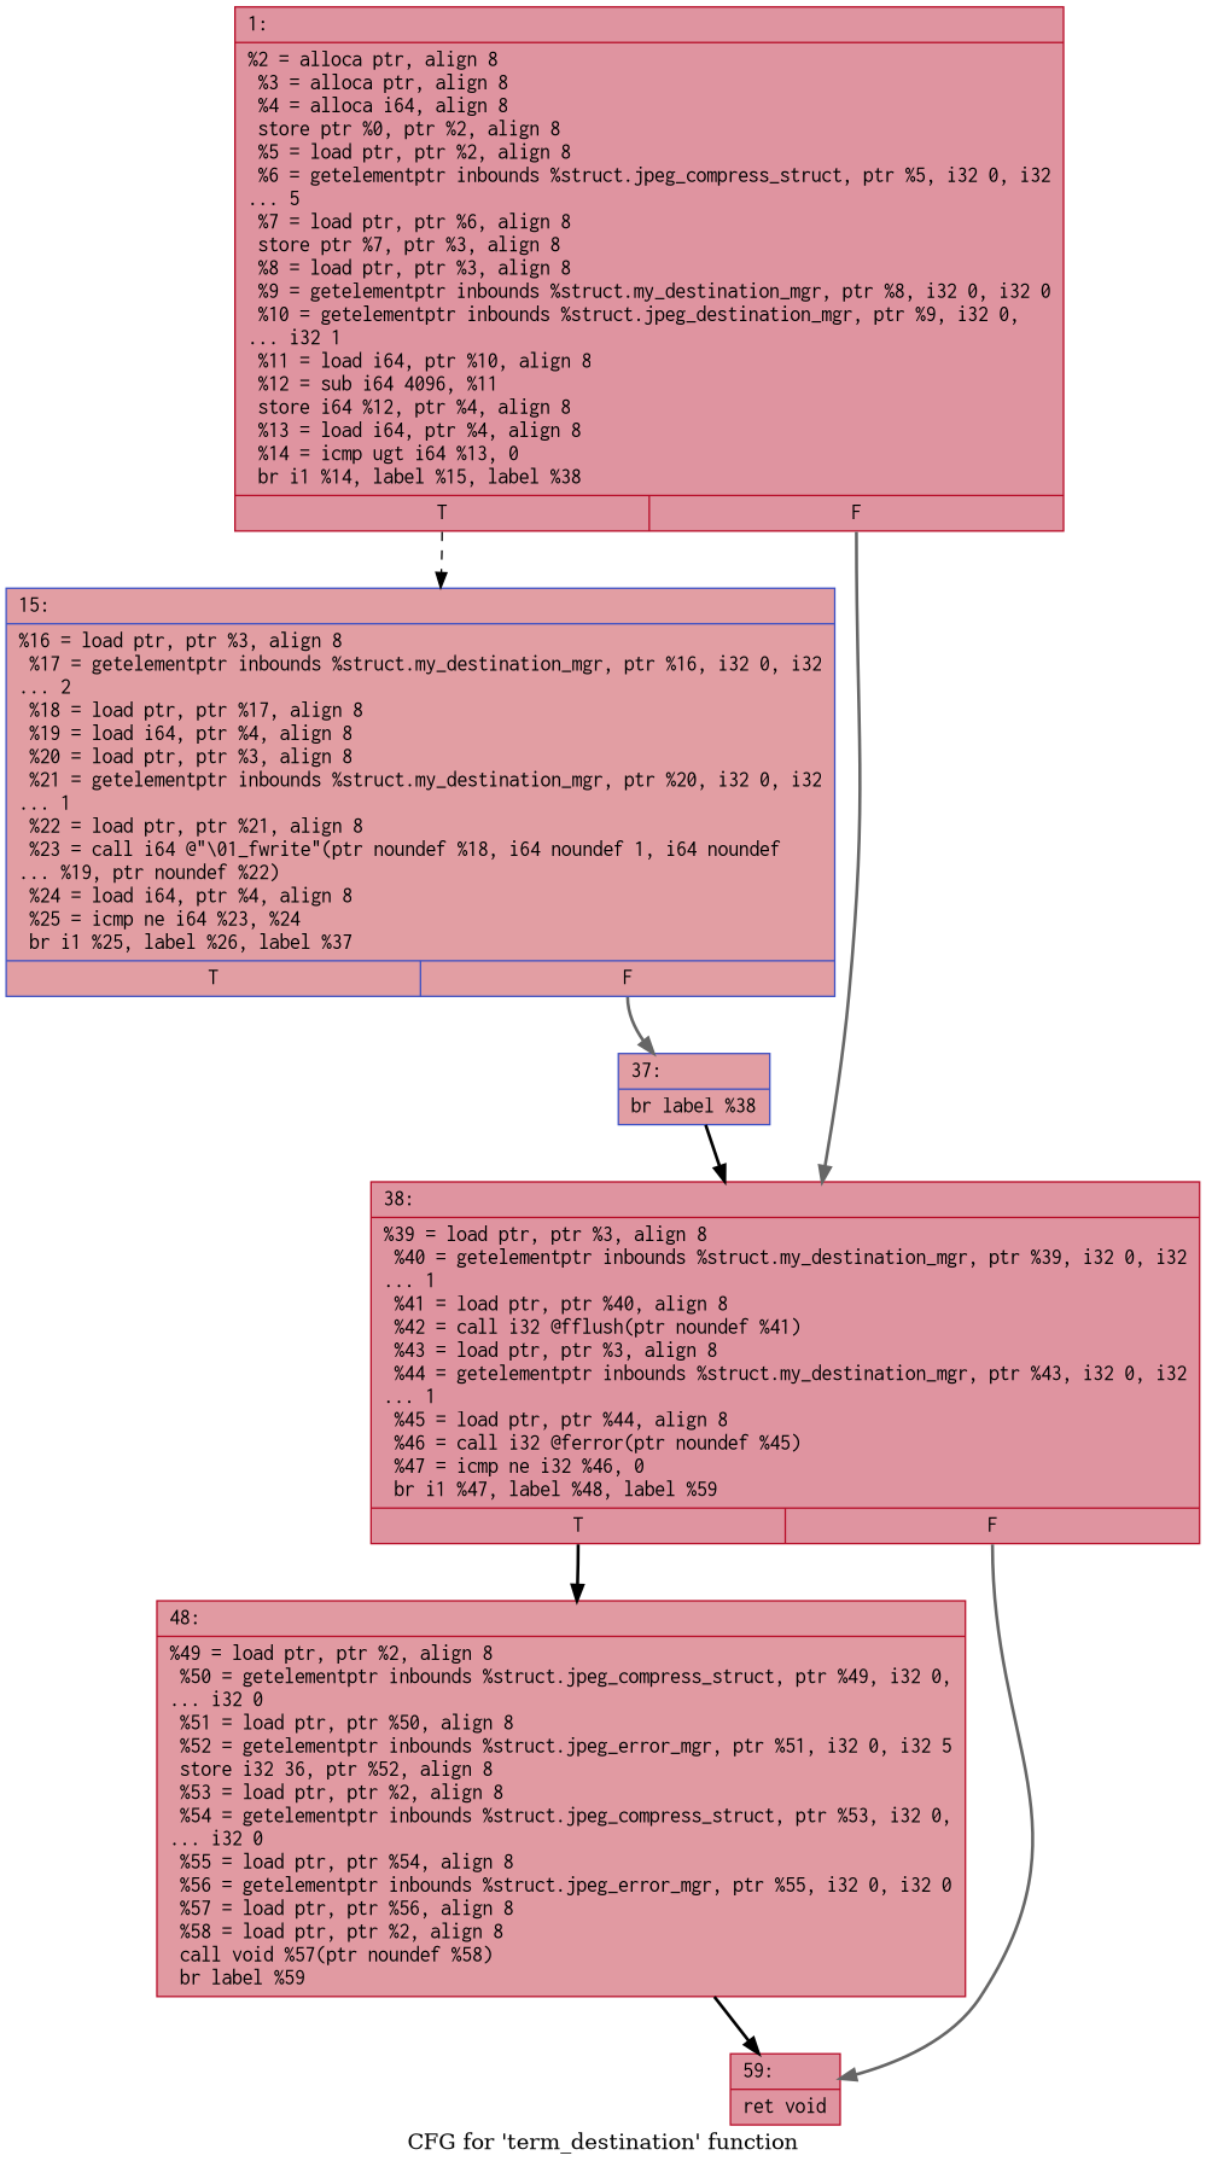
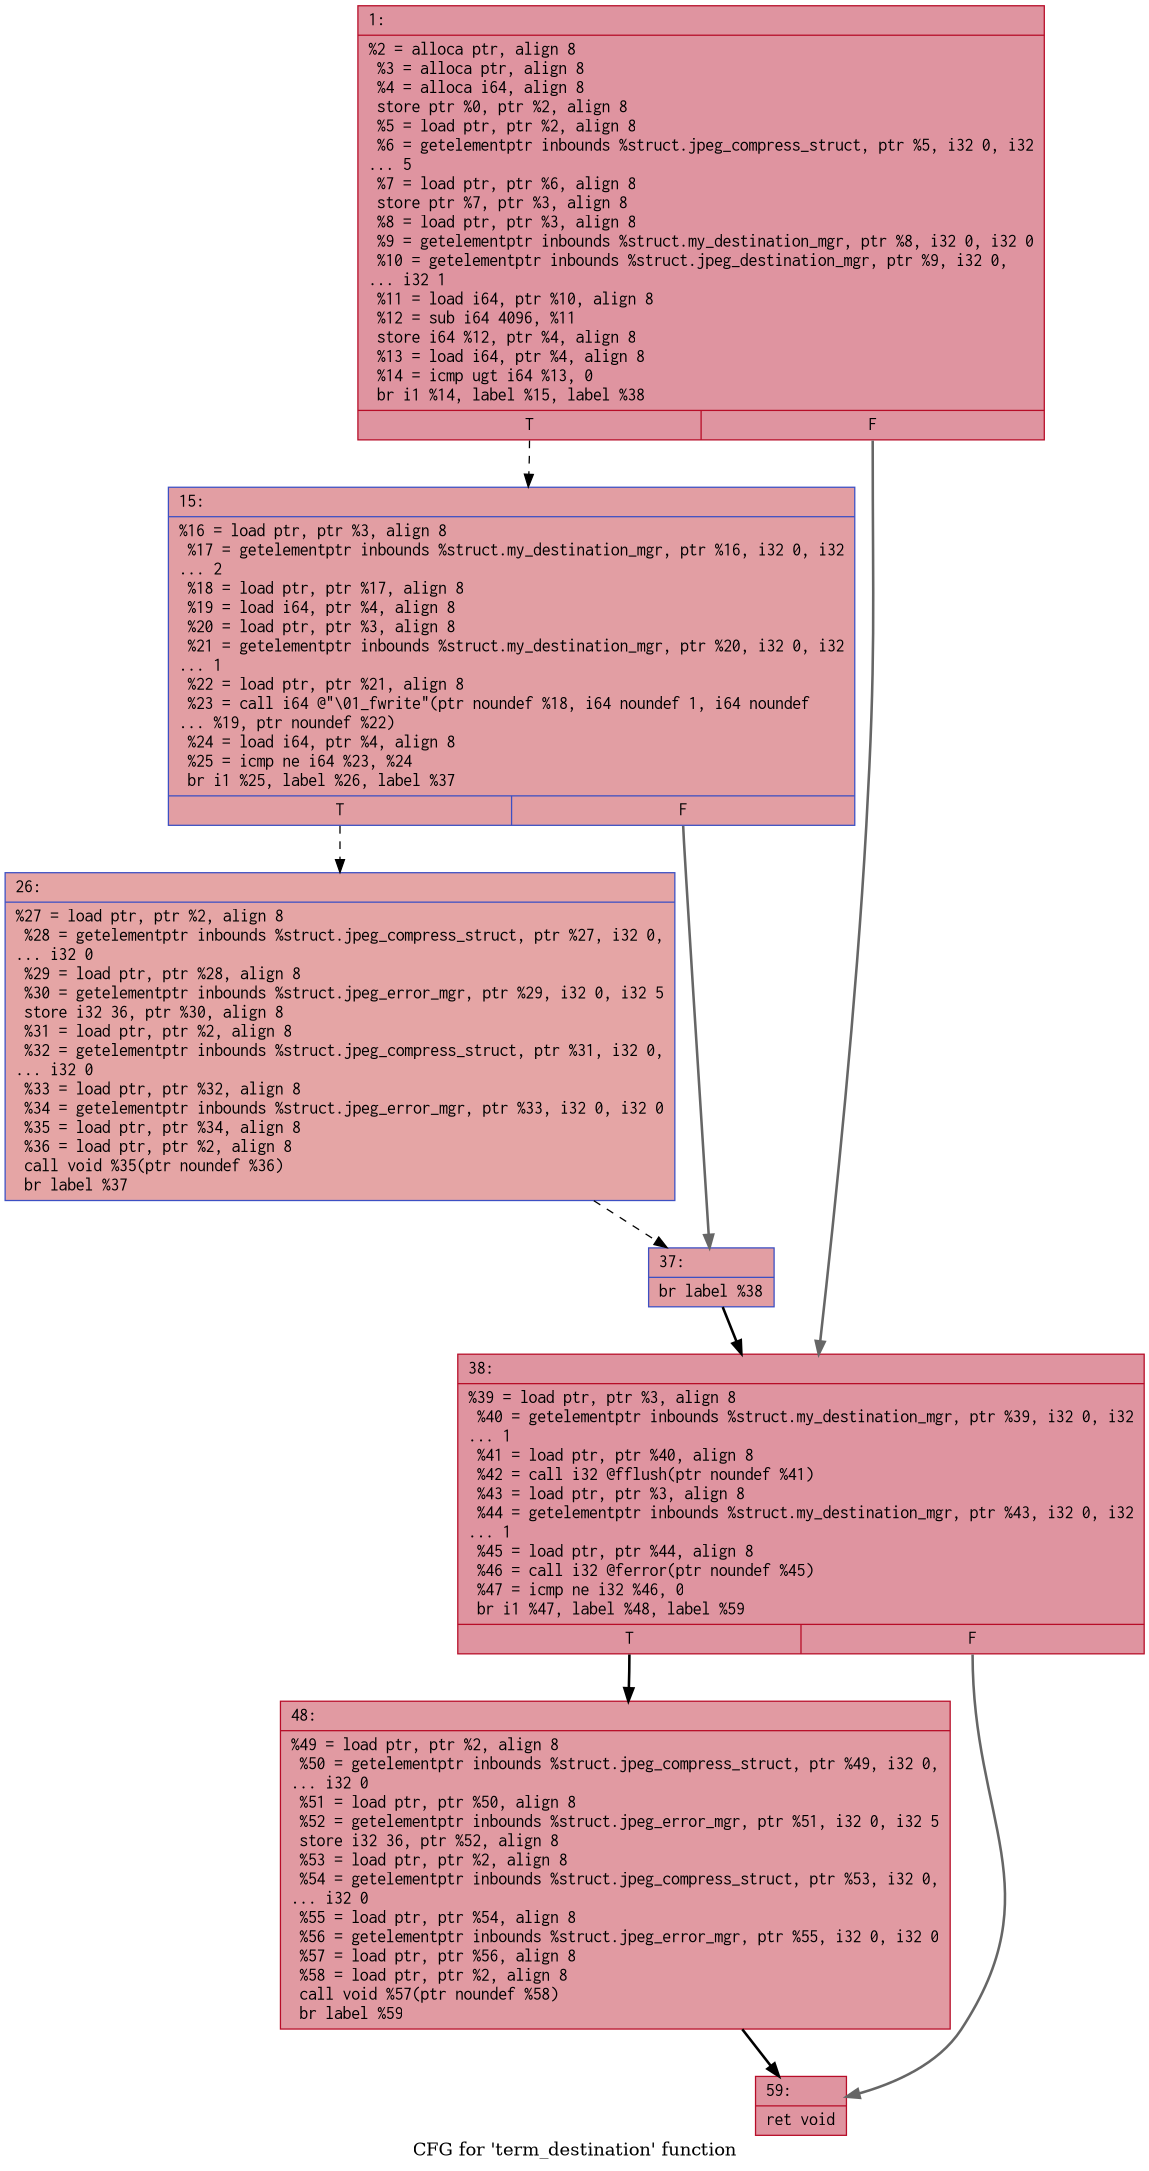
  digraph {
    label="CFG for 'term_destination' function"
    node [color="#b70d28ff" fillcolor="#b70d2870" fontname=Courier shape=record style=filled]
    edge [color=black style=bold]
    n1 [label="{1:\l|  %2 = alloca ptr, align 8\l  %3 = alloca ptr, align 8\l  %4 = alloca i64, align 8\l  store ptr %0, ptr %2, align 8\l  %5 = load ptr, ptr %2, align 8\l  %6 = getelementptr inbounds %struct.jpeg_compress_struct, ptr %5, i32 0, i32\l... 5\l  %7 = load ptr, ptr %6, align 8\l  store ptr %7, ptr %3, align 8\l  %8 = load ptr, ptr %3, align 8\l  %9 = getelementptr inbounds %struct.my_destination_mgr, ptr %8, i32 0, i32 0\l  %10 = getelementptr inbounds %struct.jpeg_destination_mgr, ptr %9, i32 0,\l... i32 1\l  %11 = load i64, ptr %10, align 8\l  %12 = sub i64 4096, %11\l  store i64 %12, ptr %4, align 8\l  %13 = load i64, ptr %4, align 8\l  %14 = icmp ugt i64 %13, 0\l  br i1 %14, label %15, label %38\l|{<s0>T|<s1>F}}"]
    n2 [color="#3d50c3ff" fillcolor="#be242e70" label="{15:\l|  %16 = load ptr, ptr %3, align 8\l  %17 = getelementptr inbounds %struct.my_destination_mgr, ptr %16, i32 0, i32\l... 2\l  %18 = load ptr, ptr %17, align 8\l  %19 = load i64, ptr %4, align 8\l  %20 = load ptr, ptr %3, align 8\l  %21 = getelementptr inbounds %struct.my_destination_mgr, ptr %20, i32 0, i32\l... 1\l  %22 = load ptr, ptr %21, align 8\l  %23 = call i64 @\"\\01_fwrite\"(ptr noundef %18, i64 noundef 1, i64 noundef\l... %19, ptr noundef %22)\l  %24 = load i64, ptr %4, align 8\l  %25 = icmp ne i64 %23, %24\l  br i1 %25, label %26, label %37\l|{<s0>T|<s1>F}}"]
    n3 [label="{38:\l|  %39 = load ptr, ptr %3, align 8\l  %40 = getelementptr inbounds %struct.my_destination_mgr, ptr %39, i32 0, i32\l... 1\l  %41 = load ptr, ptr %40, align 8\l  %42 = call i32 @fflush(ptr noundef %41)\l  %43 = load ptr, ptr %3, align 8\l  %44 = getelementptr inbounds %struct.my_destination_mgr, ptr %43, i32 0, i32\l... 1\l  %45 = load ptr, ptr %44, align 8\l  %46 = call i32 @ferror(ptr noundef %45)\l  %47 = icmp ne i32 %46, 0\l  br i1 %47, label %48, label %59\l|{<s0>T|<s1>F}}"]
+   n4 [color="#3d50c3ff" fillcolor="#c5333470" label="{26:\l|  %27 = load ptr, ptr %2, align 8\l  %28 = getelementptr inbounds %struct.jpeg_compress_struct, ptr %27, i32 0,\l... i32 0\l  %29 = load ptr, ptr %28, align 8\l  %30 = getelementptr inbounds %struct.jpeg_error_mgr, ptr %29, i32 0, i32 5\l  store i32 36, ptr %30, align 8\l  %31 = load ptr, ptr %2, align 8\l  %32 = getelementptr inbounds %struct.jpeg_compress_struct, ptr %31, i32 0,\l... i32 0\l  %33 = load ptr, ptr %32, align 8\l  %34 = getelementptr inbounds %struct.jpeg_error_mgr, ptr %33, i32 0, i32 0\l  %35 = load ptr, ptr %34, align 8\l  %36 = load ptr, ptr %2, align 8\l  call void %35(ptr noundef %36)\l  br label %37\l}"]
    n5 [color="#3d50c3ff" fillcolor="#be242e70" label="{37:\l|  br label %38\l}"]
    n6 [fillcolor="#bb1b2c70" label="{48:\l|  %49 = load ptr, ptr %2, align 8\l  %50 = getelementptr inbounds %struct.jpeg_compress_struct, ptr %49, i32 0,\l... i32 0\l  %51 = load ptr, ptr %50, align 8\l  %52 = getelementptr inbounds %struct.jpeg_error_mgr, ptr %51, i32 0, i32 5\l  store i32 36, ptr %52, align 8\l  %53 = load ptr, ptr %2, align 8\l  %54 = getelementptr inbounds %struct.jpeg_compress_struct, ptr %53, i32 0,\l... i32 0\l  %55 = load ptr, ptr %54, align 8\l  %56 = getelementptr inbounds %struct.jpeg_error_mgr, ptr %55, i32 0, i32 0\l  %57 = load ptr, ptr %56, align 8\l  %58 = load ptr, ptr %2, align 8\l  call void %57(ptr noundef %58)\l  br label %59\l}"]
    n7 [label="{59:\l|  ret void\l}"]
    n1 -> n2 [tailport=s0 style=dashed]
    n1 -> n3 [tailport=s1 color=gray40]
+   n2 -> n4 [tailport=s0 style=dashed]
    n2 -> n5 [tailport=s1 color=gray40]
    n3 -> n6 [tailport=s0]
    n3 -> n7 [tailport=s1 color=gray40]
+   n4 -> n5 [style=dashed]
    n5 -> n3
    n6 -> n7
  }
